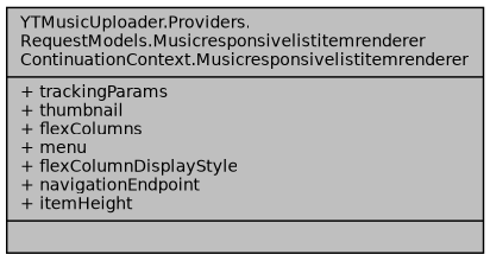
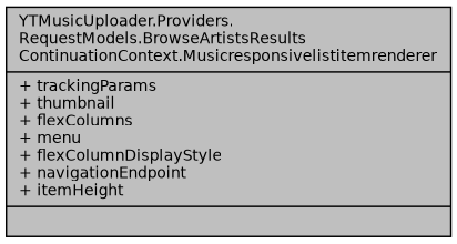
  digraph {
-   n1 [color=black fillcolor=grey75 fontcolor=black fontname=Helvetica fontsize=10 height=0.2 label="{YTMusicUploader.Providers.\lRequestModels.Musicresponsivelistitemrenderer\lContinuationContext.Musicresponsivelistitemrenderer\n|+ trackingParams\l+ thumbnail\l+ flexColumns\l+ menu\l+ flexColumnDisplayStyle\l+ navigationEndpoint\l+ itemHeight\l|}" shape=record style=filled width=0.4]
+   n1 [color=black fillcolor=grey75 fontcolor=black fontname=Helvetica fontsize=10 height=0.2 label="{YTMusicUploader.Providers.\lRequestModels.BrowseArtistsResults\lContinuationContext.Musicresponsivelistitemrenderer\n|+ trackingParams\l+ thumbnail\l+ flexColumns\l+ menu\l+ flexColumnDisplayStyle\l+ navigationEndpoint\l+ itemHeight\l|}" shape=record style=filled width=0.4]
  }
